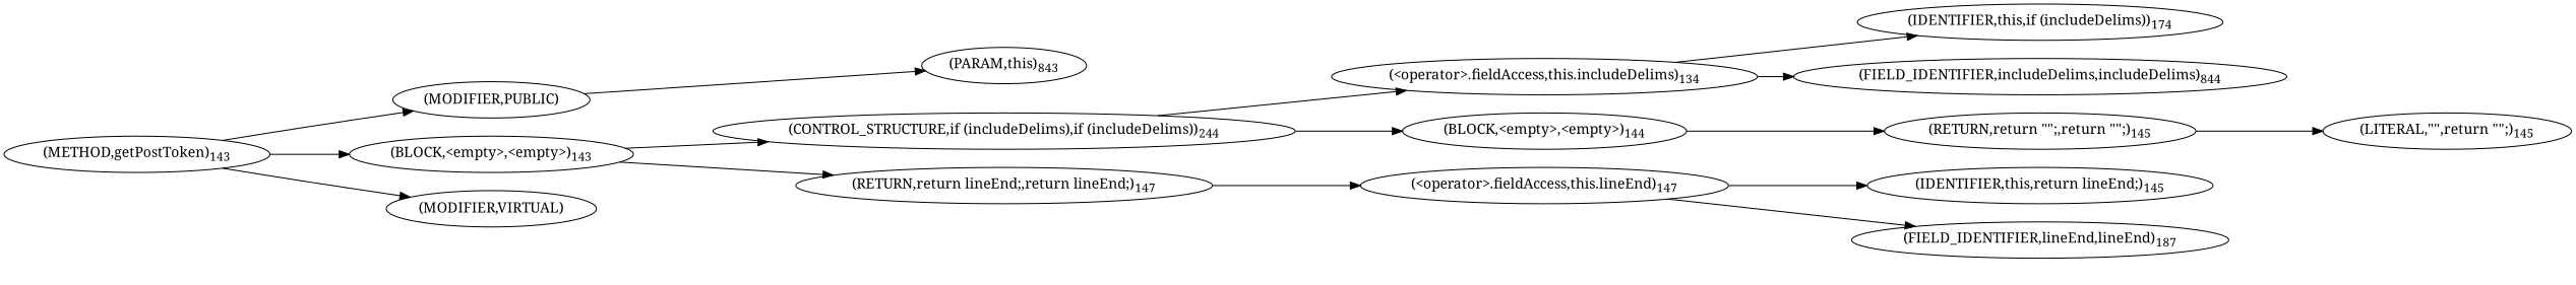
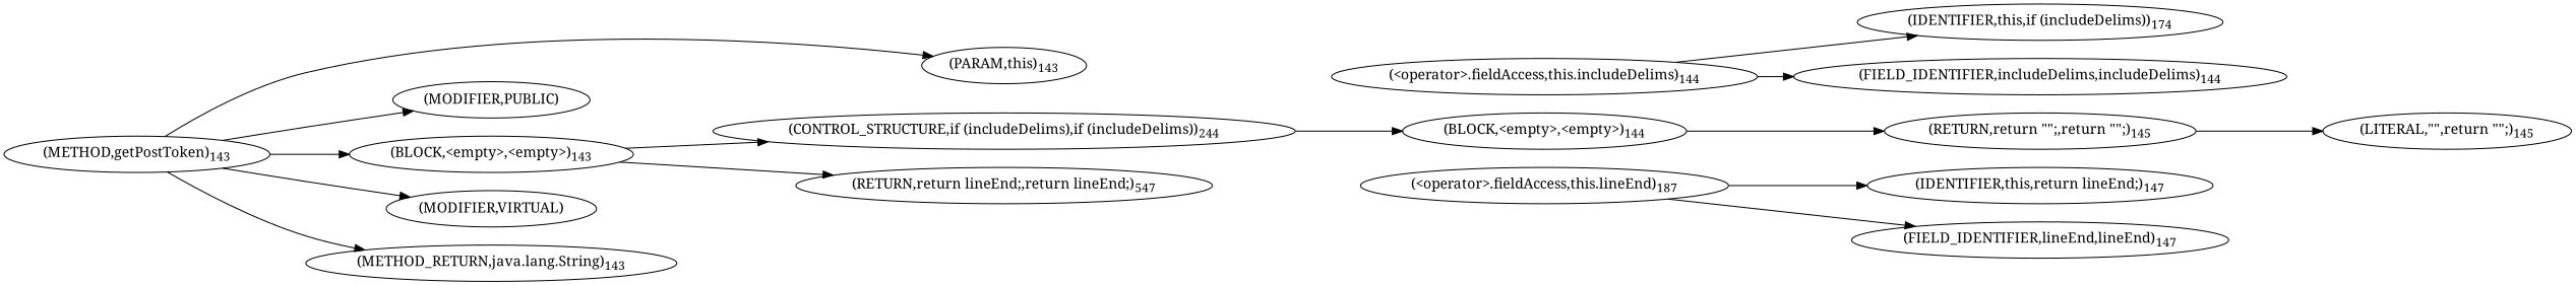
  digraph {
    fontname="Noto Serif"
    rankdir=LR
    node [fontname="Noto Serif"]
    edge [fontname="Noto Serif"]
    n1 [label=<(METHOD,getPostToken)<SUB>143</SUB>>]
-   n2 [label=<(PARAM,this)<SUB>843</SUB>>]
+   n2 [label=<(PARAM,this)<SUB>143</SUB>>]
    n3 [label=<(BLOCK,&lt;empty&gt;,&lt;empty&gt;)<SUB>143</SUB>>]
    n4 [label=<(MODIFIER,PUBLIC)>]
    n5 [label=<(MODIFIER,VIRTUAL)>]
+   n6 [label=<(METHOD_RETURN,java.lang.String)<SUB>143</SUB>>]
    n7 [label=<(CONTROL_STRUCTURE,if (includeDelims),if (includeDelims))<SUB>244</SUB>>]
-   n8 [label=<(RETURN,return lineEnd;,return lineEnd;)<SUB>147</SUB>>]
-   n9 [label=<(&lt;operator&gt;.fieldAccess,this.includeDelims)<SUB>134</SUB>>]
+   n8 [label=<(RETURN,return lineEnd;,return lineEnd;)<SUB>547</SUB>>]
+   n9 [label=<(&lt;operator&gt;.fieldAccess,this.includeDelims)<SUB>144</SUB>>]
    n10 [label=<(BLOCK,&lt;empty&gt;,&lt;empty&gt;)<SUB>144</SUB>>]
-   n11 [label=<(&lt;operator&gt;.fieldAccess,this.lineEnd)<SUB>147</SUB>>]
+   n11 [label=<(&lt;operator&gt;.fieldAccess,this.lineEnd)<SUB>187</SUB>>]
    n12 [label=<(IDENTIFIER,this,if (includeDelims))<SUB>174</SUB>>]
-   n13 [label=<(FIELD_IDENTIFIER,includeDelims,includeDelims)<SUB>844</SUB>>]
+   n13 [label=<(FIELD_IDENTIFIER,includeDelims,includeDelims)<SUB>144</SUB>>]
    n14 [label=<(RETURN,return &quot;&quot;;,return &quot;&quot;;)<SUB>145</SUB>>]
    n15 [label=<(LITERAL,&quot;&quot;,return &quot;&quot;;)<SUB>145</SUB>>]
-   n16 [label=<(IDENTIFIER,this,return lineEnd;)<SUB>145</SUB>>]
-   n17 [label=<(FIELD_IDENTIFIER,lineEnd,lineEnd)<SUB>187</SUB>>]
-   n4 -> n2
+   n16 [label=<(IDENTIFIER,this,return lineEnd;)<SUB>147</SUB>>]
+   n17 [label=<(FIELD_IDENTIFIER,lineEnd,lineEnd)<SUB>147</SUB>>]
+   n1 -> n2
    n1 -> n3
    n1 -> n4
    n1 -> n5
+   n1 -> n6
    n3 -> n7
    n3 -> n8
-   n7 -> n9
    n7 -> n10
-   n8 -> n11
    n9 -> n12
    n9 -> n13
    n10 -> n14
    n11 -> n16
    n11 -> n17
    n14 -> n15
  }
